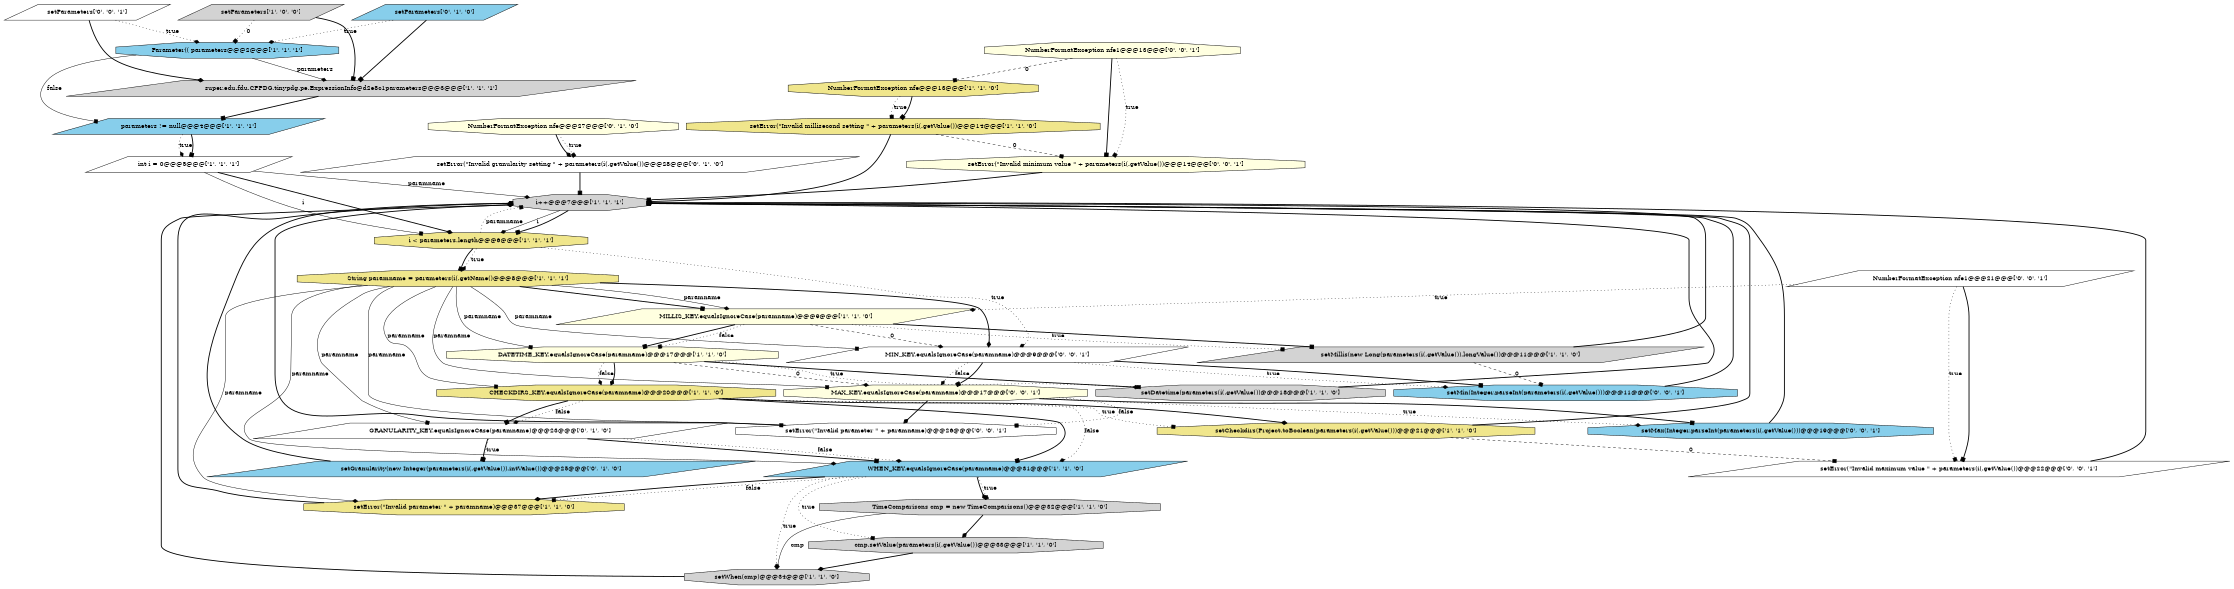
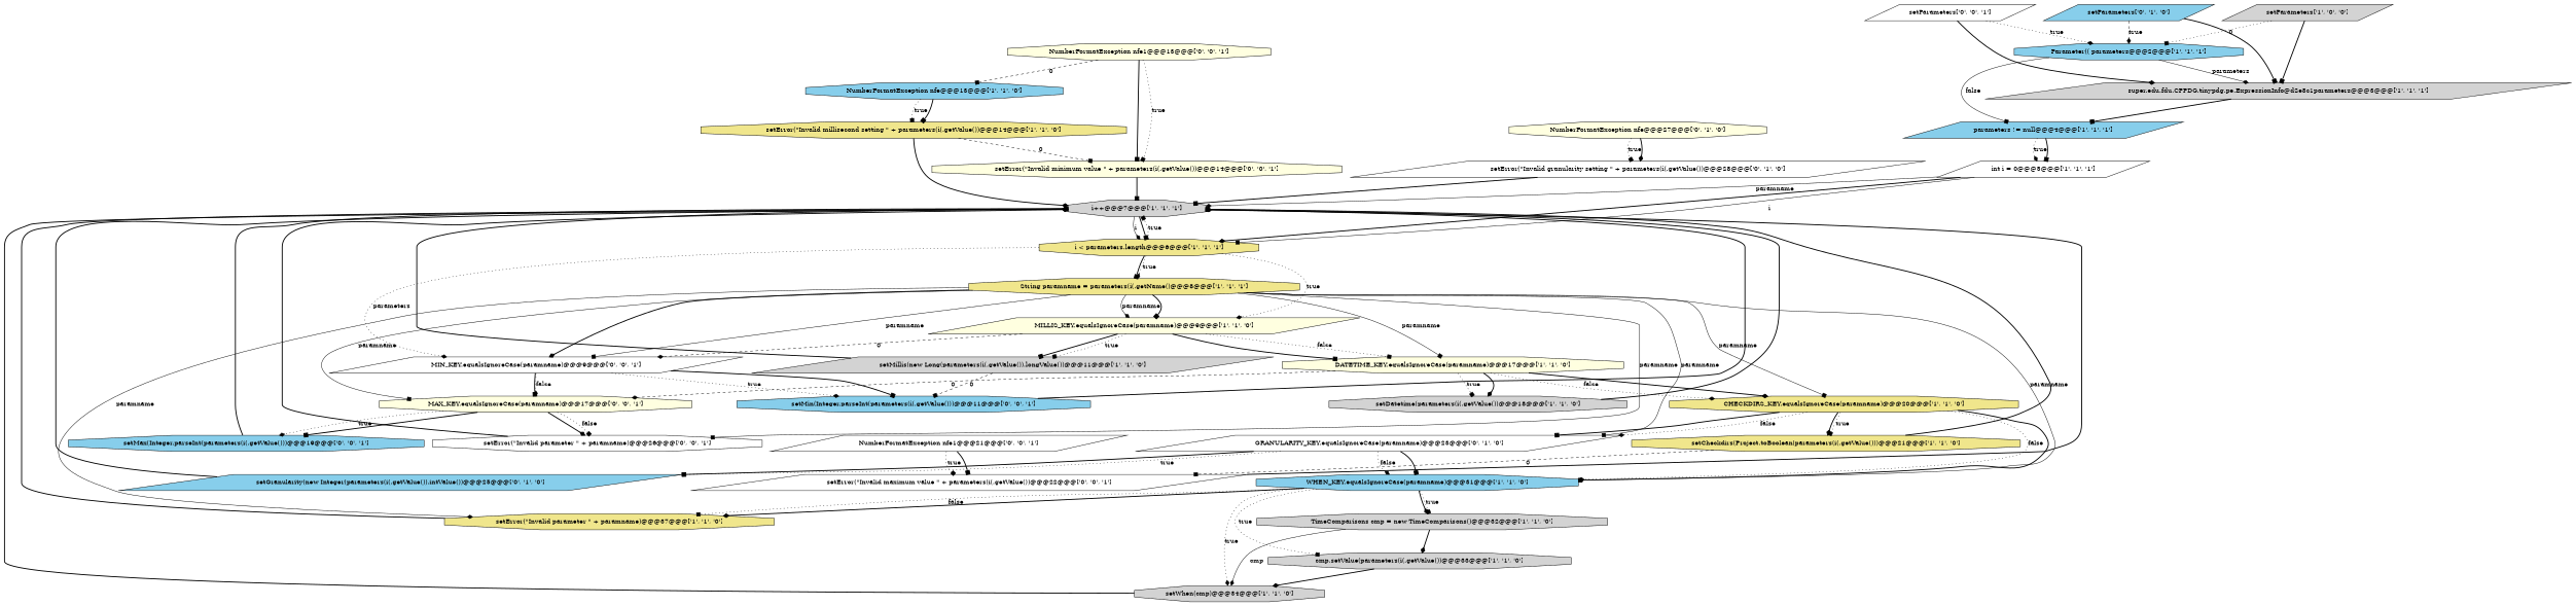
  digraph {
    node [fillcolor=lightgrey shape=octagon style=filled]
    edge [arrowhead=box style=bold]
    n1 [fillcolor=lightyellow label="NumberFormatException nfe1@@@13@@@['0', '0', '1']"]
    n2 [fillcolor=lightyellow label="setError(\"Invalid minimum value \" + parameters(i(.getValue())@@@14@@@['0', '0', '1']"]
-   n3 [fillcolor=khaki label="NumberFormatException nfe@@@13@@@['1', '1', '0']"]
+   n3 [fillcolor=skyblue label="NumberFormatException nfe@@@13@@@['1', '1', '0']"]
    n4 [label="i++@@@7@@@['1', '1', '1']"]
    n5 [fillcolor=skyblue label="setMin(Integer.parseInt(parameters(i(.getValue()))@@@11@@@['0', '0', '1']"]
    n6 [fillcolor=khaki label="i < parameters.length@@@6@@@['1', '1', '1']"]
    n7 [label="setDatetime(parameters(i(.getValue())@@@18@@@['1', '1', '0']"]
    n8 [label="TimeComparisons cmp = new TimeComparisons()@@@32@@@['1', '1', '0']"]
    n9 [label="cmp.setValue(parameters(i(.getValue())@@@33@@@['1', '1', '0']"]
    n10 [label="setWhen(cmp)@@@34@@@['1', '1', '0']"]
    n11 [fillcolor=skyblue label="parameters != null@@@4@@@['1', '1', '1']" shape=parallelogram]
    n12 [fillcolor=white label="int i = 0@@@5@@@['1', '1', '1']" shape=parallelogram]
    n13 [fillcolor=khaki label="String paramname = parameters(i(.getName()@@@8@@@['1', '1', '1']"]
    n14 [fillcolor=white label="MIN_KEY.equalsIgnoreCase(paramname)@@@9@@@['0', '0', '1']" shape=parallelogram]
    n15 [fillcolor=lightyellow label="MILLIS_KEY.equalsIgnoreCase(paramname)@@@9@@@['1', '1', '0']" shape=parallelogram]
-   n16 [fillcolor=skyblue label="WHEN_KEY.equalsIgnoreCase(paramname)@@@31@@@['1', '1', '0']" shape=parallelogram]
+   n16 [fillcolor=skyblue label="WHEN_KEY.equalsIgnoreCase(paramname)@@@31@@@['1', '1', '0']"]
    n17 [fillcolor=khaki label="setError(\"Invalid parameter \" + paramname)@@@37@@@['1', '1', '0']"]
    n18 [fillcolor=khaki label="setCheckdirs(Project.toBoolean(parameters(i(.getValue()))@@@21@@@['1', '1', '0']"]
    n19 [fillcolor=white label="setError(\"Invalid maximum value \" + parameters(i(.getValue())@@@22@@@['0', '0', '1']" shape=parallelogram]
    n20 [label="setMillis(new Long(parameters(i(.getValue()).longValue())@@@11@@@['1', '1', '0']" shape=parallelogram]
    n21 [fillcolor=lightyellow label="NumberFormatException nfe@@@27@@@['0', '1', '0']"]
    n22 [fillcolor=white label="setError(\"Invalid granularity setting \" + parameters(i(.getValue())@@@28@@@['0', '1', '0']" shape=parallelogram]
    n23 [fillcolor=white label="setParameters['0', '0', '1']" shape=parallelogram]
    n24 [label="super.edu.fdu.CPPDG.tinypdg.pe.ExpressionInfo@d2e8c1parameters@@@3@@@['1', '1', '1']" shape=parallelogram]
    n25 [fillcolor=skyblue label="Parameter(( parameters@@@2@@@['1', '1', '1']"]
    n26 [fillcolor=khaki label="setError(\"Invalid millisecond setting \" + parameters(i(.getValue())@@@14@@@['1', '1', '0']"]
    n27 [fillcolor=lightyellow label="MAX_KEY.equalsIgnoreCase(paramname)@@@17@@@['0', '0', '1']"]
    n28 [fillcolor=skyblue label="setMax(Integer.parseInt(parameters(i(.getValue()))@@@19@@@['0', '0', '1']"]
    n29 [fillcolor=white label="setError(\"Invalid parameter \" + paramname)@@@26@@@['0', '0', '1']"]
    n30 [fillcolor=khaki label="CHECKDIRS_KEY.equalsIgnoreCase(paramname)@@@20@@@['1', '1', '0']"]
    n31 [fillcolor=white label="GRANULARITY_KEY.equalsIgnoreCase(paramname)@@@23@@@['0', '1', '0']" shape=parallelogram]
    n32 [fillcolor=lightyellow label="DATETIME_KEY.equalsIgnoreCase(paramname)@@@17@@@['1', '1', '0']"]
    n33 [fillcolor=skyblue label="setGranularity(new Integer(parameters(i(.getValue()).intValue())@@@25@@@['0', '1', '0']" shape=parallelogram]
    n34 [label="setParameters['1', '0', '0']" shape=parallelogram]
    n35 [fillcolor=white label="NumberFormatException nfe1@@@21@@@['0', '0', '1']" shape=parallelogram]
    n36 [fillcolor=skyblue label="setParameters['0', '1', '0']" shape=parallelogram]
    n1 -> n2 [label=true style=dotted]
    n1 -> n2
    n1 -> n3 [label=0 style=dashed]
    n2 -> n4
    n3 -> n26 [label=true style=dotted]
    n3 -> n26
    n4 -> n6 [arrowhead=diamond label=i style=solid]
    n4 -> n6
    n5 -> n4
-   n6 -> n4 [label=paramname style=dotted]
+   n6 -> n4 [label=true style=dotted]
    n6 -> n13 [arrowhead=diamond label=true style=dotted]
    n6 -> n13
-   n6 -> n14 [arrowhead=diamond label=true style=dotted]
-   n35 -> n15 [arrowhead=diamond label=true style=dotted]
+   n6 -> n14 [arrowhead=diamond label=parameters style=dotted]
+   n6 -> n15 [arrowhead=diamond label=true style=dotted]
    n7 -> n4
    n8 -> n9 [arrowhead=diamond]
    n8 -> n10 [arrowhead=diamond label=cmp style=solid]
    n9 -> n10 [arrowhead=diamond]
    n10 -> n4 [arrowhead=diamond]
    n11 -> n12 [arrowhead=diamond label=true style=dotted]
    n11 -> n12
    n12 -> n4 [arrowhead=diamond label=paramname style=solid]
    n12 -> n6 [arrowhead=diamond]
    n12 -> n6 [label=i style=solid]
    n13 -> n14 [arrowhead=diamond]
    n13 -> n14 [label=paramname style=solid]
    n13 -> n15 [arrowhead=diamond label=paramname style=solid]
    n13 -> n15
    n13 -> n16 [arrowhead=diamond label=paramname style=solid]
    n13 -> n17 [arrowhead=diamond label=paramname style=solid]
    n13 -> n27 [label=paramname style=solid]
    n13 -> n29 [label=paramname style=solid]
    n13 -> n30 [label=paramname style=solid]
    n13 -> n31 [label=paramname style=solid]
    n13 -> n32 [label=paramname style=solid]
    n14 -> n5 [arrowhead=diamond label=true style=dotted]
    n14 -> n5
    n14 -> n27 [arrowhead=diamond label=false style=dotted]
    n14 -> n27
    n15 -> n14 [arrowhead=diamond label=0 style=dashed]
    n15 -> n20
    n15 -> n20 [label=true style=dotted]
    n15 -> n32
    n15 -> n32 [label=false style=dotted]
    n16 -> n8 [label=true style=dotted]
    n16 -> n8 [arrowhead=diamond]
    n16 -> n9 [label=true style=dotted]
    n16 -> n10 [arrowhead=diamond label=true style=dotted]
    n16 -> n17 [arrowhead=diamond]
    n16 -> n17 [label=false style=dotted]
    n17 -> n4 [arrowhead=diamond]
    n18 -> n4
    n18 -> n19 [label=0 style=dashed]
    n19 -> n4 [arrowhead=diamond]
    n20 -> n4
    n20 -> n5 [label=0 style=dashed]
    n21 -> n22 [label=true style=dotted]
    n21 -> n22 [arrowhead=diamond]
    n22 -> n4
    n23 -> n24 [arrowhead=diamond]
    n23 -> n25 [arrowhead=diamond label=true style=dotted]
    n24 -> n11
    n25 -> n11 [label=false style=solid]
    n25 -> n24 [arrowhead=diamond label=parameters style=solid]
    n26 -> n2 [label=0 style=dashed]
    n26 -> n4 [arrowhead=diamond]
    n27 -> n28
    n27 -> n28 [arrowhead=diamond label=true style=dotted]
    n27 -> n29 [arrowhead=diamond]
    n27 -> n29 [label=false style=dotted]
    n28 -> n4 [arrowhead=diamond]
    n29 -> n4 [arrowhead=diamond]
    n30 -> n16 [arrowhead=diamond label=false style=dotted]
    n30 -> n16
    n30 -> n18 [arrowhead=diamond]
    n30 -> n18 [label=true style=dotted]
    n30 -> n31 [arrowhead=diamond label=false style=dotted]
    n30 -> n31
    n31 -> n16
    n31 -> n16 [arrowhead=diamond label=false style=dotted]
    n31 -> n33
    n31 -> n33 [label=true style=dotted]
    n32 -> n7 [arrowhead=diamond]
    n32 -> n7 [label=true style=dotted]
    n32 -> n27 [arrowhead=diamond label=0 style=dashed]
    n32 -> n30 [arrowhead=diamond label=false style=dotted]
    n32 -> n30 [arrowhead=diamond]
    n33 -> n4
    n34 -> n24
    n34 -> n25 [label=0 style=dotted]
    n35 -> n19
    n35 -> n19 [label=true style=dotted]
    n36 -> n24
-   n36 -> n25 [arrowhead=diamond label=true style=dotted]
+   n36 -> n25 [arrowhead=diamond label=true style=dashed]
  }
